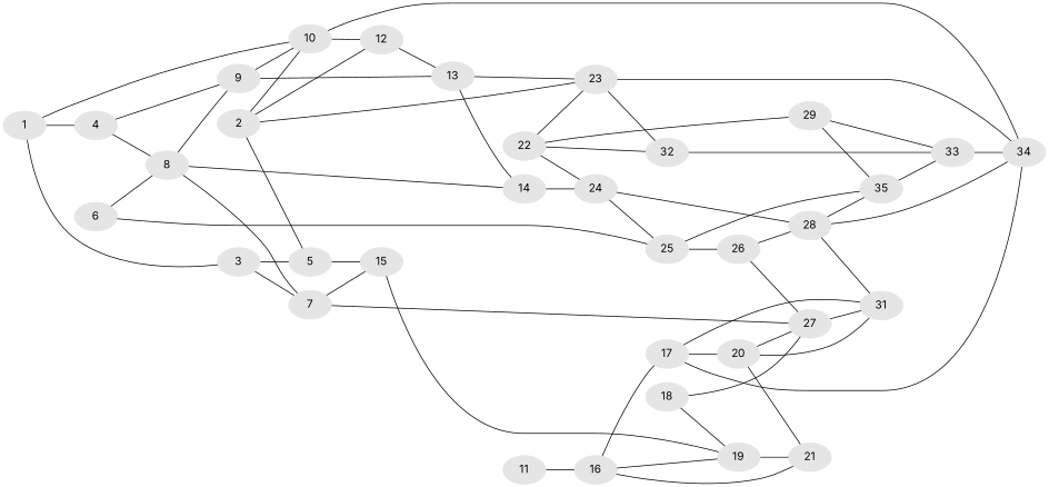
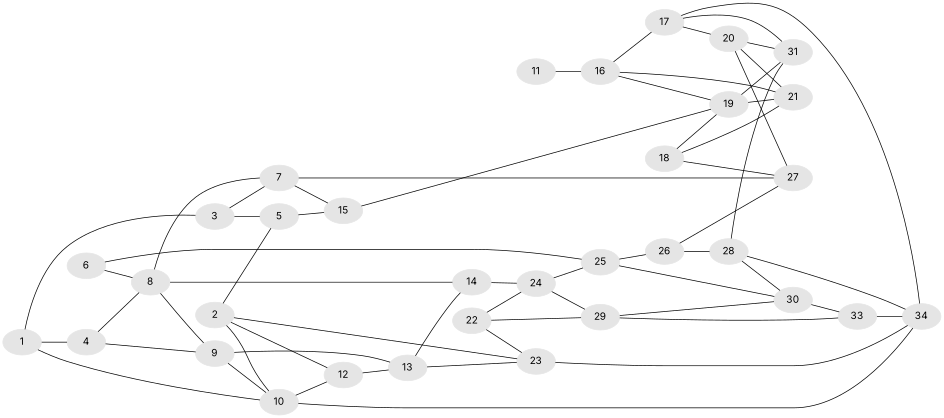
  graph {
    fontname=Inter
    rankdir=LR
    node [color=gray90 fontname=Inter style=filled]
    edge [fontname=Inter weight=1.0]
    1
    3
    4
    10
    5
    7
    8
    9
    12
    34
    2
    23
    15
    11
    16
    13
-   32
    27
    14
    19
    6
    25
    26
-   30 [label=35]
+   30
    31
    24
    17
    21
    29
    20
    18
    22
    33
    28
    1 -- 3
    1 -- 4
    1 -- 10
    3 -- 5
    3 -- 7
    4 -- 8
    4 -- 9
    10 -- 12
    10 -- 34
    5 -- 15
    7 -- 15
    7 -- 27
    8 -- 7
    8 -- 9
    8 -- 14
    9 -- 10
    9 -- 13
    12 -- 13
    2 -- 10
    2 -- 5
    2 -- 12
    2 -- 23
    23 -- 34
-   23 -- 32
    15 -- 19
    11 -- 16
    16 -- 19
    16 -- 17
    16 -- 21
    13 -- 23
    13 -- 14
-   32 -- 33
-   27 -- 31
+   19 -- 31
    14 -- 24
    19 -- 21
    6 -- 8
    6 -- 25
    25 -- 26
    25 -- 30
    26 -- 27
    26 -- 28
    30 -- 33
    24 -- 25
-   24 -- 28
+   24 -- 29
    17 -- 34
    17 -- 31
    17 -- 20
    29 -- 30
    29 -- 33
    20 -- 27
    20 -- 31
    20 -- 21
    18 -- 27
    18 -- 19
+   18 -- 21
    22 -- 23
-   22 -- 32
    22 -- 24
    22 -- 29
    33 -- 34
    28 -- 34
    28 -- 30
    28 -- 31
  }
